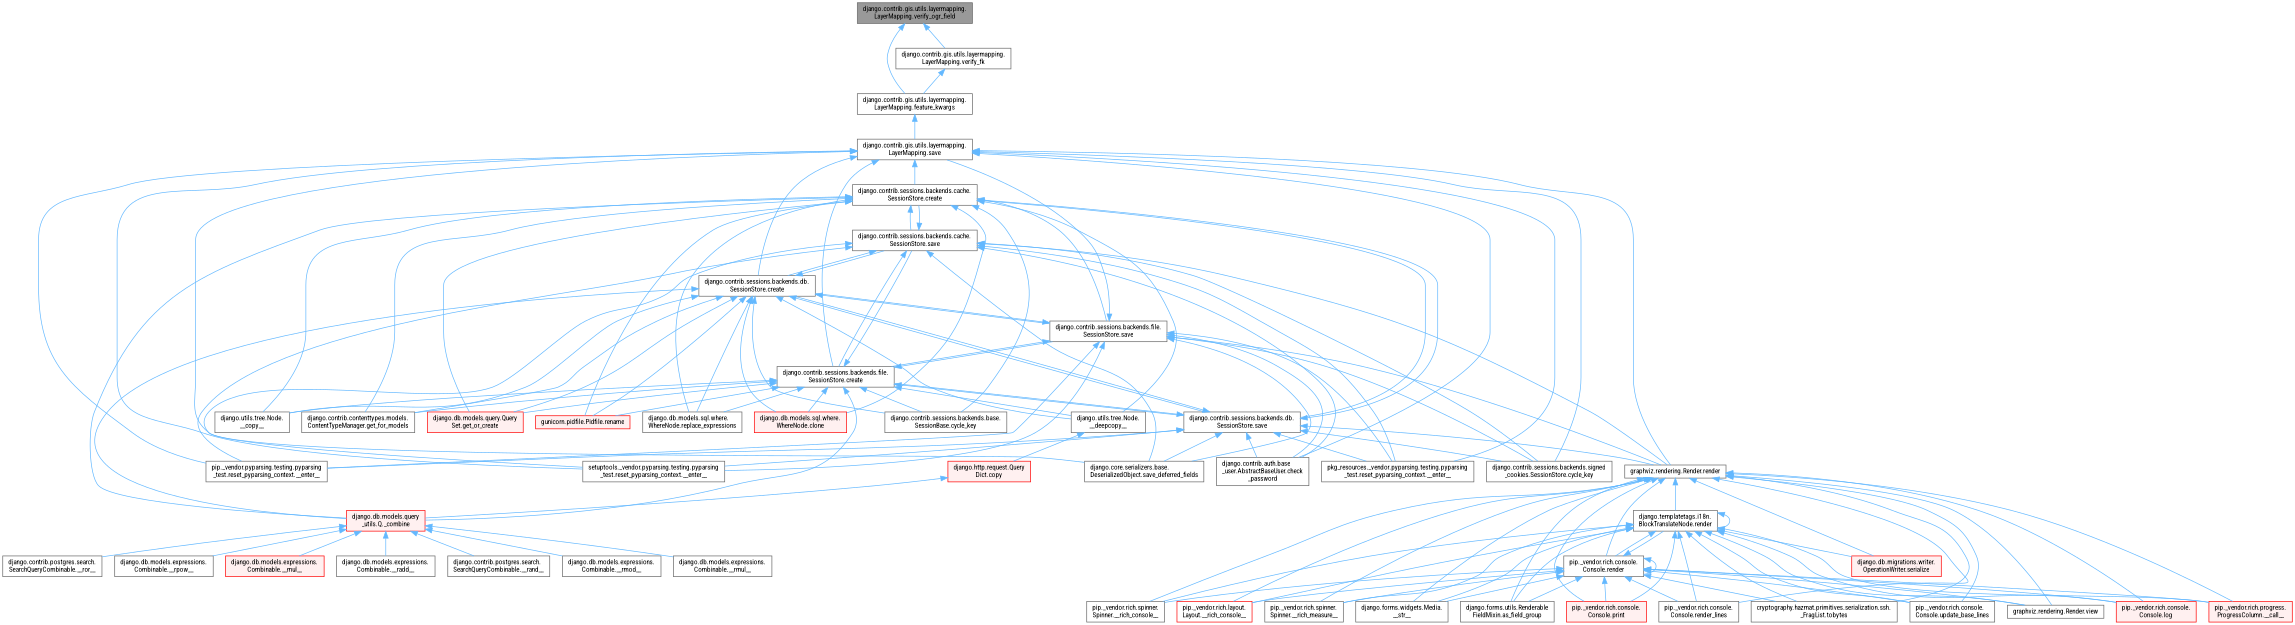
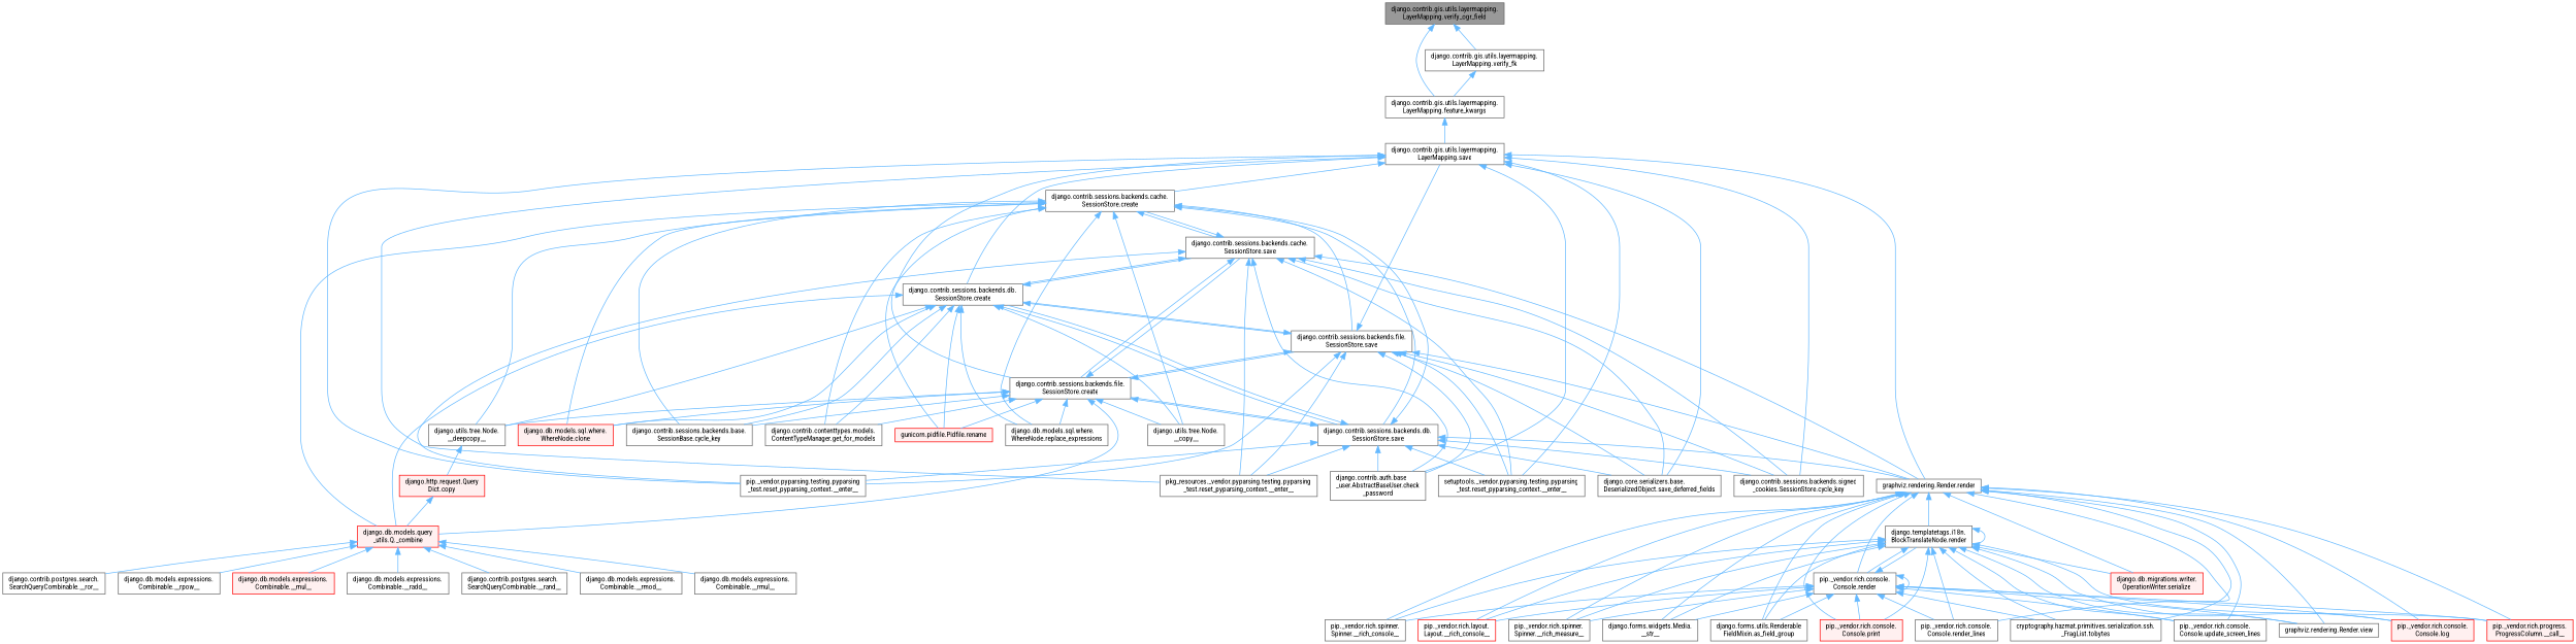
  digraph {
    fontname="Roboto Condensed"
    rankdir=TB
    node [color=grey40 fillcolor=white fontname="Roboto Condensed" fontsize=10 shape=box style=filled]
    edge [color=steelblue1 dir=back fontname="Roboto Condensed" fontsize=10 labelfontname=Helvetica labelfontsize=10 style=solid]
    n1 [color=gray40 fillcolor=grey60 fontcolor=black height=0.2 label="django.contrib.gis.utils.layermapping.\lLayerMapping.verify_ogr_field" width=0.4]
    n2 [height=0.2 label="django.contrib.gis.utils.layermapping.\lLayerMapping.feature_kwargs" width=0.4]
    n3 [height=0.2 label="django.contrib.gis.utils.layermapping.\lLayerMapping.verify_fk" width=0.4]
    n4 [height=0.2 label="django.contrib.gis.utils.layermapping.\lLayerMapping.save" width=0.4]
    n5 [height=0.2 label="pip._vendor.pyparsing.testing.pyparsing\l_test.reset_pyparsing_context.__enter__" width=0.4]
    n6 [height=0.2 label="pkg_resources._vendor.pyparsing.testing.pyparsing\l_test.reset_pyparsing_context.__enter__" width=0.4]
    n7 [height=0.2 label="setuptools._vendor.pyparsing.testing.pyparsing\l_test.reset_pyparsing_context.__enter__" width=0.4]
    n8 [height=0.2 label="django.contrib.auth.base\l_user.AbstractBaseUser.check\l_password" width=0.4]
    n9 [height=0.2 label="django.contrib.sessions.backends.cache.\lSessionStore.create" width=0.4]
    n10 [height=0.2 label="django.contrib.sessions.backends.db.\lSessionStore.create" width=0.4]
    n11 [height=0.2 label="django.contrib.sessions.backends.file.\lSessionStore.create" width=0.4]
    n12 [height=0.2 label="django.contrib.sessions.backends.signed\l_cookies.SessionStore.cycle_key" width=0.4]
    n13 [height=0.2 label="graphviz.rendering.Render.render" width=0.4]
    n14 [height=0.2 label="django.core.serializers.base.\lDeserializedObject.save_deferred_fields" width=0.4]
    n15 [height=0.2 label="django.utils.tree.Node.\l__copy__" width=0.4]
    n16 [height=0.2 label="django.utils.tree.Node.\l__deepcopy__" width=0.4]
    n17 [color=red fillcolor="#FFF0F0" height=0.2 label="django.db.models.query\l_utils.Q._combine" width=0.4]
    n18 [color=red fillcolor="#FFF0F0" height=0.2 label="django.db.models.sql.where.\lWhereNode.clone" width=0.4]
    n19 [height=0.2 label="django.contrib.sessions.backends.base.\lSessionBase.cycle_key" width=0.4]
    n20 [height=0.2 label="django.contrib.contenttypes.models.\lContentTypeManager.get_for_models" width=0.4]
-   n21 [color=red fillcolor="#FFF0F0" height=0.2 label="django.db.models.query.Query\lSet.get_or_create" width=0.4]
    n22 [color=red fillcolor="#FFF0F0" height=0.2 label="gunicorn.pidfile.Pidfile.rename" width=0.4]
    n23 [height=0.2 label="django.db.models.sql.where.\lWhereNode.replace_expressions" width=0.4]
    n24 [height=0.2 label="django.contrib.sessions.backends.cache.\lSessionStore.save" width=0.4]
    n25 [height=0.2 label="django.contrib.sessions.backends.db.\lSessionStore.save" width=0.4]
    n26 [height=0.2 label="django.contrib.sessions.backends.file.\lSessionStore.save" width=0.4]
    n27 [color=red fillcolor="#FFF0F0" height=0.2 label="pip._vendor.rich.progress.\lProgressColumn.__call__" width=0.4]
    n28 [color=red height=0.2 label="pip._vendor.rich.layout.\lLayout.__rich_console__" width=0.4]
    n29 [height=0.2 label="pip._vendor.rich.spinner.\lSpinner.__rich_console__" width=0.4]
    n30 [height=0.2 label="pip._vendor.rich.spinner.\lSpinner.__rich_measure__" width=0.4]
    n31 [height=0.2 label="django.forms.widgets.Media.\l__str__" width=0.4]
    n32 [height=0.2 label="django.forms.utils.Renderable\lFieldMixin.as_field_group" width=0.4]
    n33 [color=red fillcolor="#FFF0F0" height=0.2 label="pip._vendor.rich.console.\lConsole.log" width=0.4]
    n34 [color=red fillcolor="#FFF0F0" height=0.2 label="pip._vendor.rich.console.\lConsole.print" width=0.4]
    n35 [height=0.2 label="django.templatetags.i18n.\lBlockTranslateNode.render" width=0.4]
    n36 [height=0.2 label="pip._vendor.rich.console.\lConsole.render" width=0.4]
    n37 [height=0.2 label="pip._vendor.rich.console.\lConsole.render_lines" width=0.4]
    n38 [color=red fillcolor="#FFF0F0" height=0.2 label="django.db.migrations.writer.\lOperationWriter.serialize" width=0.4]
    n39 [height=0.2 label="cryptography.hazmat.primitives.serialization.ssh.\l_FragList.tobytes" width=0.4]
-   n40 [height=0.2 label="pip._vendor.rich.console.\lConsole.update_base_lines" width=0.4]
+   n40 [height=0.2 label="pip._vendor.rich.console.\lConsole.update_screen_lines" width=0.4]
    n41 [height=0.2 label="graphviz.rendering.Render.view" width=0.4]
    n42 [color=red fillcolor="#FFF0F0" height=0.2 label="django.http.request.Query\lDict.copy" width=0.4]
    n43 [color=red fillcolor="#FFF0F0" height=0.2 label="django.db.models.expressions.\lCombinable.__mul__" width=0.4]
    n44 [height=0.2 label="django.db.models.expressions.\lCombinable.__radd__" width=0.4]
    n45 [height=0.2 label="django.contrib.postgres.search.\lSearchQueryCombinable.__rand__" width=0.4]
    n46 [height=0.2 label="django.db.models.expressions.\lCombinable.__rmod__" width=0.4]
    n47 [height=0.2 label="django.db.models.expressions.\lCombinable.__rmul__" width=0.4]
    n48 [height=0.2 label="django.contrib.postgres.search.\lSearchQueryCombinable.__ror__" width=0.4]
    n49 [height=0.2 label="django.db.models.expressions.\lCombinable.__rpow__" width=0.4]
    n1 -> n2
    n1 -> n3
    n2 -> n4
    n3 -> n2
    n4 -> n5
    n4 -> n6
    n4 -> n7
    n4 -> n8
    n4 -> n9
    n4 -> n10
    n4 -> n11
    n4 -> n12
    n4 -> n13
    n4 -> n14
    n9 -> n15
    n9 -> n16
    n9 -> n17
    n9 -> n18
    n9 -> n19
    n9 -> n20
-   n9 -> n21
    n9 -> n22
    n9 -> n23
    n9 -> n24
    n9 -> n25
    n9 -> n26
    n10 -> n15
    n10 -> n16
    n10 -> n17
    n10 -> n18
    n10 -> n19
    n10 -> n20
-   n10 -> n21
    n10 -> n22
    n10 -> n23
    n10 -> n24
    n10 -> n25
    n10 -> n26
    n11 -> n15
    n11 -> n16
    n11 -> n17
    n11 -> n18
    n11 -> n19
    n11 -> n20
-   n11 -> n21
    n11 -> n22
    n11 -> n23
    n11 -> n24
    n11 -> n25
    n11 -> n26
    n13 -> n27
    n13 -> n28
    n13 -> n29
    n13 -> n30
    n13 -> n31
    n13 -> n32
    n13 -> n33
    n13 -> n34
    n13 -> n35
    n13 -> n36
    n13 -> n37
    n13 -> n38
    n13 -> n39
    n13 -> n40
    n13 -> n41
    n16 -> n42
    n17 -> n43
    n17 -> n44
    n17 -> n45
    n17 -> n46
    n17 -> n47
    n17 -> n48
    n17 -> n49
    n24 -> n5
    n24 -> n6
    n24 -> n7
    n24 -> n8
    n24 -> n9
    n24 -> n10
    n24 -> n11
    n24 -> n12
    n24 -> n13
    n24 -> n14
    n25 -> n5
    n25 -> n6
    n25 -> n7
    n25 -> n8
    n25 -> n9
    n25 -> n10
    n25 -> n11
    n25 -> n12
    n25 -> n13
    n25 -> n14
    n26 -> n4
    n26 -> n5
    n26 -> n6
    n26 -> n7
    n26 -> n8
    n26 -> n10
    n26 -> n11
    n26 -> n12
    n26 -> n13
    n26 -> n14
    n35 -> n27
    n35 -> n28
    n35 -> n29
    n35 -> n30
    n35 -> n31
    n35 -> n32
    n35 -> n33
    n35 -> n34
    n35 -> n35
    n35 -> n36
    n35 -> n37
    n35 -> n38
    n35 -> n39
    n35 -> n40
    n35 -> n41
    n36 -> n27
    n36 -> n28
    n36 -> n29
    n36 -> n30
    n36 -> n31
    n36 -> n32
    n36 -> n33
    n36 -> n34
    n36 -> n35
    n36 -> n36
    n36 -> n37
    n36 -> n39
    n36 -> n40
    n36 -> n41
    n42 -> n17
  }
